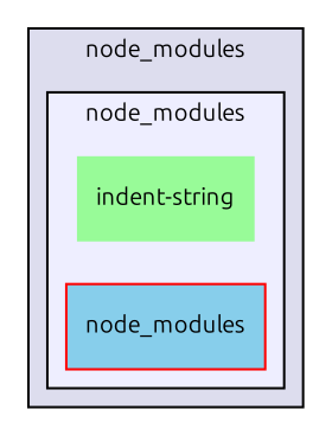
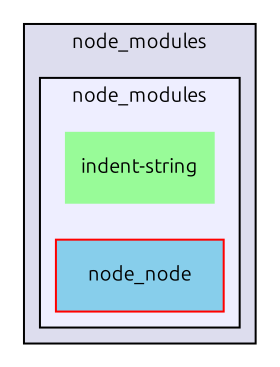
  digraph {
    compound=true
    rankdir=LR
    fontname=Ubuntu
    node [fontname=Ubuntu fontsize=10 style=filled]
    n1 [label="indent-string" shape=plaintext fillcolor=palegreen]
-   n2 [color=red fillcolor=skyblue label=node_modules shape=box]
+   n2 [color=red fillcolor=skyblue label=node_node shape=box]
    subgraph cluster_1 {
      bgcolor="#ddddee"
      fontsize=10
      label=node_modules
      pencolor=black
      subgraph cluster_2 {
        bgcolor="#eeeeff"
        fontsize=10
        pencolor=black
        n1
        n2
      }
    }
  }
